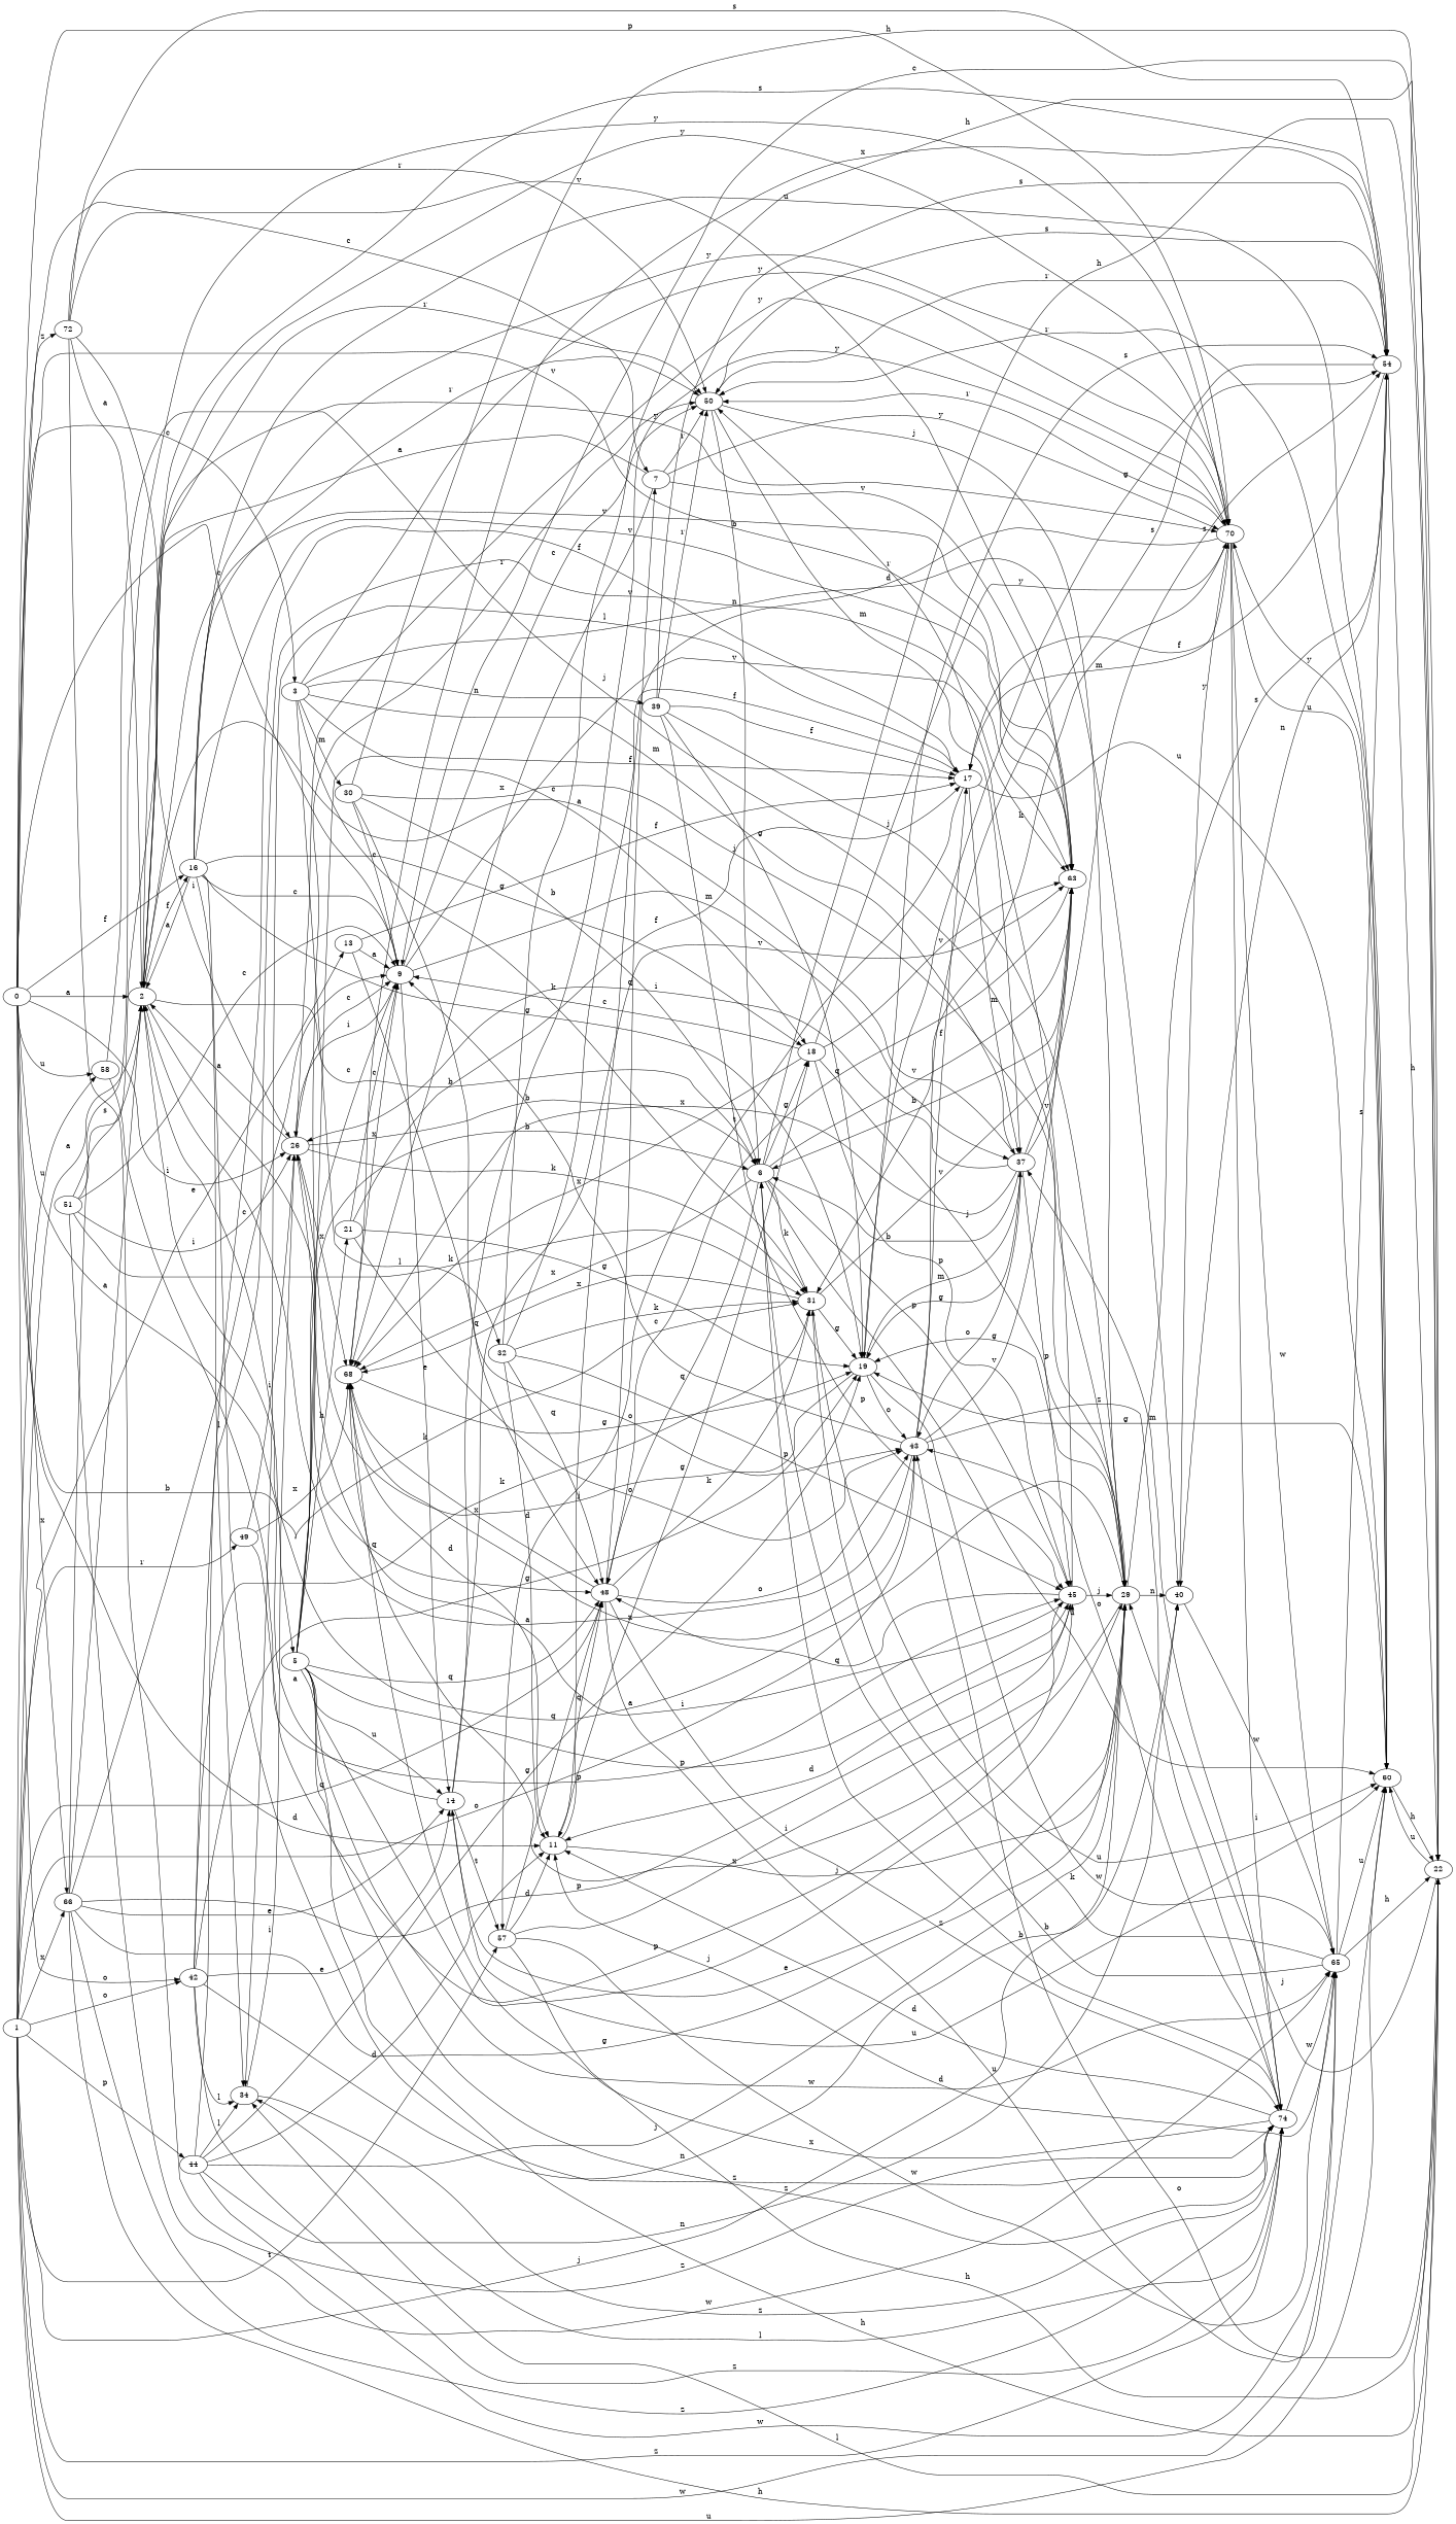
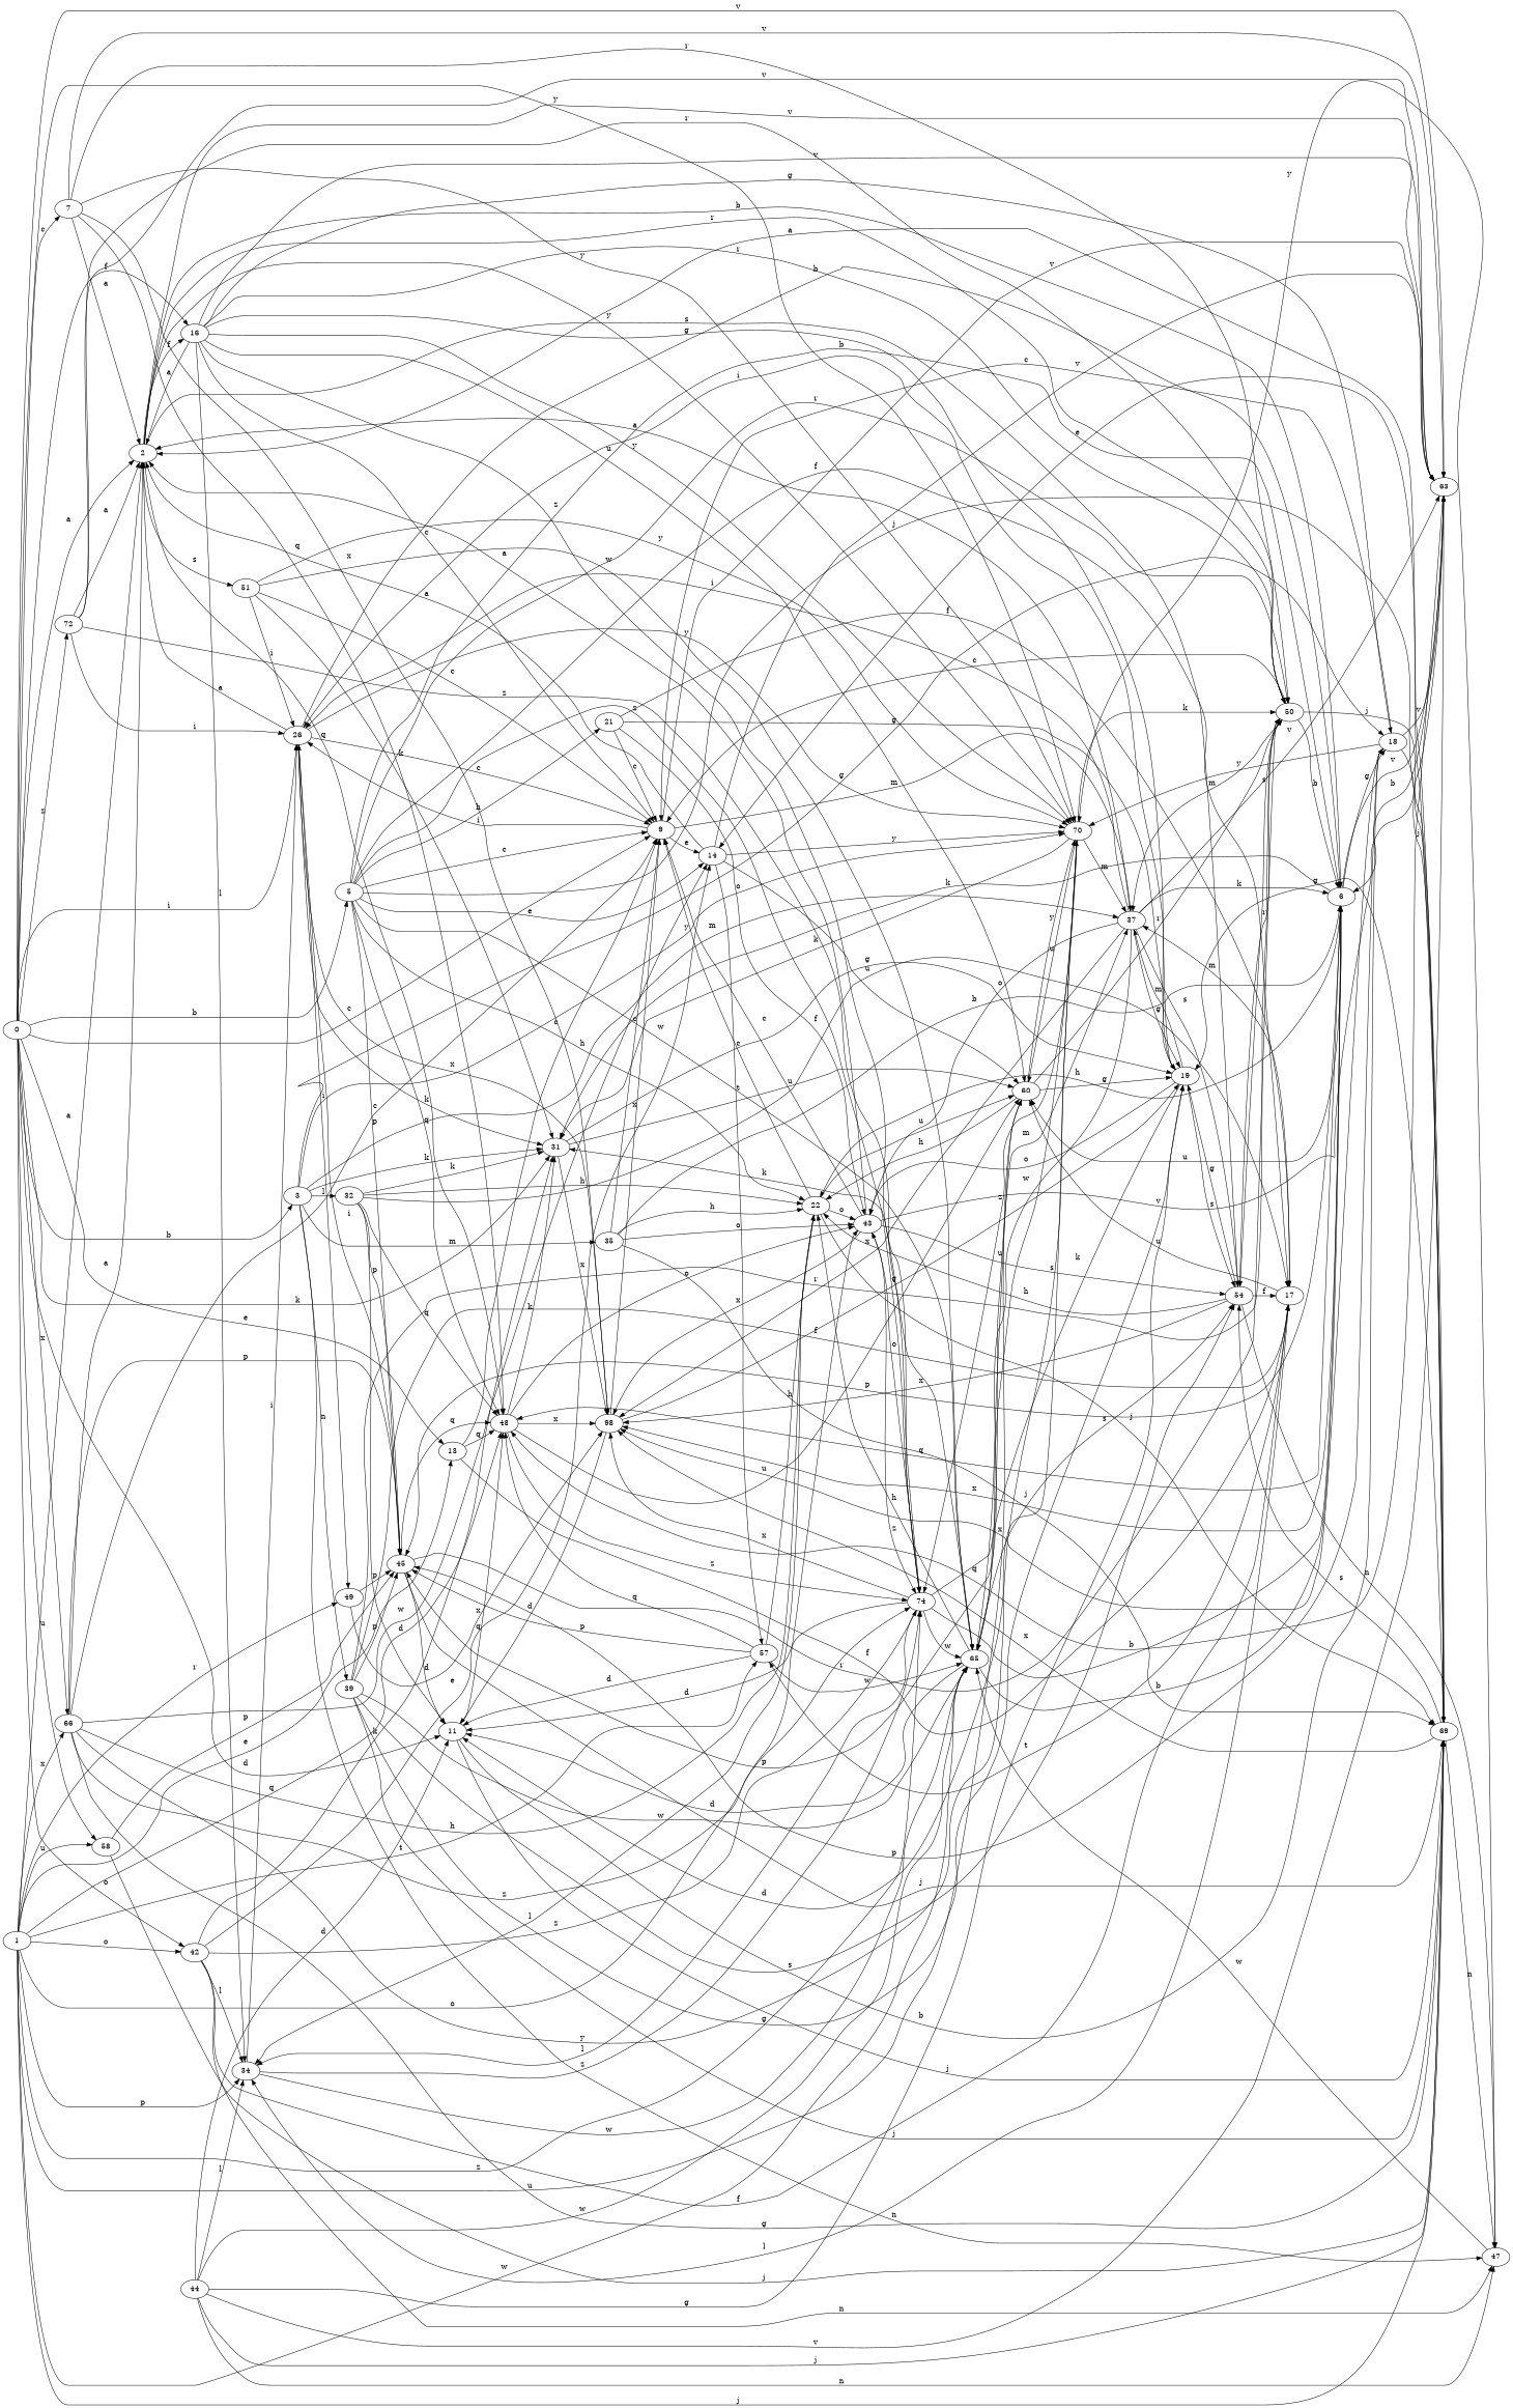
  strict digraph {
    rankdir=LR
    0
    2
    3
    5
    7
    9
    11
    13
    16
    26
    31
    42
    58
    63
    66
    70
    72
    48
    6
    50
    51
    54
    18
    32
-   35 [label=30]
+   35
    37
    39
-   40
-   29
+   40 [label=47]
+   29 [label=69]
    65
    74
    14
    17
    21
    22
    45
-   68
+   68 [label=98]
    60
    19
    34
    1
    43
    44
    49
    57
    0 -> 2 [label=a]
-   0 -> 3 [label=c]
+   0 -> 3 [label=b]
    0 -> 5 [label=b]
    0 -> 7 [label=c]
    0 -> 9 [label=c]
    0 -> 11 [label=d]
+   0 -> 13 [label=e]
    0 -> 16 [label=f]
    0 -> 26 [label=i]
    0 -> 31 [label=k]
    0 -> 42 [label=o]
    0 -> 58 [label=u]
    0 -> 63 [label=v]
    0 -> 66 [label=x]
-   0 -> 70 [label=p]
+   0 -> 70 [label=y]
    0 -> 72 [label=z]
    2 -> 16 [label=f]
    2 -> 63 [label=v]
    2 -> 70 [label=y]
    2 -> 48 [label=q]
    2 -> 6 [label=b]
    2 -> 50 [label=r]
-   51 -> 2 [label=s]
+   2 -> 51 [label=s]
    2 -> 54 [label=s]
    3 -> 31 [label=k]
    3 -> 70 [label=y]
-   3 -> 18 [label=c]
+   3 -> 18 [label=g]
    3 -> 32 [label=l]
    3 -> 35 [label=m]
    3 -> 37 [label=m]
    3 -> 39 [label=n]
    3 -> 40 [label=n]
    5 -> 9 [label=c]
    5 -> 48 [label=q]
    5 -> 6 [label=b]
    5 -> 50 [label=r]
    5 -> 29 [label=j]
    5 -> 65 [label=w]
    5 -> 74 [label=z]
-   5 -> 14 [label=u]
+   5 -> 14 [label=e]
    5 -> 17 [label=f]
    5 -> 21 [label=h]
    5 -> 22 [label=h]
    5 -> 45 [label=p]
    7 -> 2 [label=a]
    7 -> 63 [label=v]
    7 -> 70 [label=y]
-   48 -> 7 [label=q]
+   7 -> 48 [label=q]
    7 -> 50 [label=r]
    7 -> 68 [label=x]
    9 -> 26 [label=i]
    9 -> 63 [label=v]
    9 -> 37 [label=m]
    9 -> 14 [label=e]
    11 -> 48 [label=q]
-   11 -> 18 [label=g]
+   11 -> 18 [label=b]
    11 -> 29 [label=j]
-   13 -> 9 [label=a]
+   13 -> 9 [label=c]
    13 -> 48 [label=q]
    13 -> 17 [label=f]
    16 -> 2 [label=a]
    16 -> 9 [label=c]
    16 -> 63 [label=v]
    16 -> 70 [label=y]
    16 -> 50 [label=r]
    16 -> 18 [label=g]
    16 -> 74 [label=z]
    16 -> 60 [label=u]
    16 -> 19 [label=g]
    16 -> 34 [label=l]
    26 -> 2 [label=a]
    26 -> 9 [label=c]
    26 -> 31 [label=k]
    26 -> 70 [label=y]
    26 -> 6 [label=b]
    26 -> 68 [label=x]
-   31 -> 63 [label=v]
    31 -> 68 [label=x]
    31 -> 60 [label=u]
    31 -> 19 [label=g]
    42 -> 31 [label=k]
    42 -> 40 [label=n]
    42 -> 74 [label=z]
    42 -> 14 [label=e]
    42 -> 17 [label=f]
-   42 -> 19 [label=g]
    42 -> 34 [label=l]
    58 -> 29 [label=j]
    58 -> 45 [label=p]
    63 -> 48 [label=q]
    63 -> 6 [label=b]
    66 -> 2 [label=a]
    66 -> 9 [label=c]
    66 -> 70 [label=y]
    66 -> 29 [label=g]
    66 -> 74 [label=z]
-   66 -> 14 [label=e]
+   66 -> 14 [label=w]
    66 -> 22 [label=h]
    66 -> 45 [label=p]
    70 -> 11 [label=d]
    70 -> 31 [label=k]
-   70 -> 50 [label=r]
-   70 -> 17 [label=m]
+   70 -> 50 [label=k]
+   70 -> 37 [label=m]
    70 -> 65 [label=w]
-   70 -> 74 [label=i]
+   70 -> 74 [label=z]
    70 -> 60 [label=u]
    72 -> 2 [label=a]
    72 -> 26 [label=i]
    72 -> 63 [label=v]
    72 -> 50 [label=r]
-   72 -> 54 [label=s]
    72 -> 74 [label=z]
    48 -> 31 [label=k]
    48 -> 74 [label=z]
    48 -> 68 [label=x]
    48 -> 60 [label=u]
    48 -> 43 [label=o]
    6 -> 31 [label=k]
    6 -> 63 [label=v]
    6 -> 48 [label=q]
    6 -> 18 [label=g]
    6 -> 22 [label=h]
    6 -> 45 [label=p]
    6 -> 68 [label=x]
    6 -> 60 [label=u]
-   9 -> 50 [label=c]
+   50 -> 9 [label=c]
    50 -> 6 [label=b]
    50 -> 54 [label=s]
    50 -> 37 [label=m]
    50 -> 29 [label=j]
    51 -> 9 [label=c]
    51 -> 26 [label=i]
    51 -> 31 [label=k]
    51 -> 70 [label=y]
    51 -> 65 [label=w]
    54 -> 50 [label=r]
    54 -> 40 [label=n]
    54 -> 17 [label=f]
    54 -> 22 [label=h]
    54 -> 68 [label=x]
    54 -> 19 [label=g]
    18 -> 9 [label=c]
    18 -> 63 [label=v]
    18 -> 70 [label=y]
    18 -> 29 [label=j]
    18 -> 45 [label=p]
    18 -> 68 [label=x]
    32 -> 11 [label=d]
    32 -> 31 [label=k]
    32 -> 48 [label=q]
    32 -> 17 [label=f]
    32 -> 22 [label=h]
    32 -> 45 [label=p]
    35 -> 9 [label=c]
    35 -> 6 [label=b]
    35 -> 29 [label=j]
    35 -> 22 [label=h]
    35 -> 43 [label=o]
    37 -> 2 [label=a]
    37 -> 26 [label=i]
    37 -> 63 [label=v]
-   37 -> 6 [label=b]
+   37 -> 6 [label=k]
    37 -> 54 [label=s]
    37 -> 45 [label=p]
    37 -> 68 [label=x]
    37 -> 19 [label=g]
    37 -> 43 [label=o]
    39 -> 50 [label=r]
    39 -> 54 [label=s]
    39 -> 29 [label=j]
+   39 -> 65 [label=w]
    39 -> 17 [label=f]
    39 -> 45 [label=p]
    39 -> 19 [label=g]
    40 -> 70 [label=y]
    40 -> 65 [label=w]
    29 -> 2 [label=a]
    29 -> 54 [label=s]
    29 -> 40 [label=n]
    29 -> 14 [label=e]
    29 -> 68 [label=x]
    29 -> 19 [label=g]
    65 -> 11 [label=d]
    65 -> 31 [label=k]
    65 -> 6 [label=b]
    65 -> 54 [label=s]
    65 -> 22 [label=h]
    65 -> 60 [label=u]
    74 -> 11 [label=d]
    74 -> 6 [label=b]
    74 -> 37 [label=m]
    74 -> 65 [label=w]
    74 -> 68 [label=x]
    74 -> 34 [label=l]
    74 -> 43 [label=o]
    14 -> 2 [label=a]
    14 -> 63 [label=v]
    14 -> 70 [label=y]
    14 -> 60 [label=u]
    14 -> 57 [label=t]
    17 -> 37 [label=m]
    17 -> 60 [label=u]
    17 -> 34 [label=l]
    17 -> 57 [label=t]
    21 -> 9 [label=c]
    21 -> 17 [label=f]
    21 -> 19 [label=g]
    21 -> 43 [label=o]
    22 -> 9 [label=c]
    22 -> 29 [label=j]
    22 -> 60 [label=u]
    22 -> 34 [label=l]
    22 -> 43 [label=o]
    45 -> 11 [label=d]
    45 -> 26 [label=i]
    45 -> 48 [label=q]
    45 -> 50 [label=r]
    45 -> 29 [label=j]
    68 -> 9 [label=x]
    68 -> 11 [label=d]
    68 -> 19 [label=g]
    60 -> 70 [label=y]
    60 -> 50 [label=r]
    60 -> 22 [label=h]
    60 -> 19 [label=g]
-   19 -> 26 [label=j]
+   19 -> 26 [label=i]
    19 -> 54 [label=s]
    19 -> 37 [label=m]
-   19 -> 65 [label=w]
+   19 -> 65 [label=k]
    19 -> 43 [label=o]
    34 -> 26 [label=i]
+   34 -> 65 [label=w]
    34 -> 74 [label=z]
    1 -> 2 [label=a]
    1 -> 13 [label=e]
    1 -> 42 [label=o]
    1 -> 58 [label=u]
    1 -> 66 [label=x]
    1 -> 48 [label=q]
    1 -> 29 [label=j]
    1 -> 65 [label=w]
    1 -> 74 [label=z]
    1 -> 60 [label=u]
    1 -> 43 [label=o]
-   1 -> 44 [label=p]
+   1 -> 34 [label=p]
    1 -> 49 [label=r]
    1 -> 57 [label=t]
    43 -> 2 [label=a]
    43 -> 9 [label=c]
    43 -> 63 [label=v]
    43 -> 54 [label=s]
    43 -> 74 [label=z]
-   43 -> 17 [label=f]
    43 -> 68 [label=x]
    44 -> 11 [label=d]
    44 -> 63 [label=v]
    44 -> 40 [label=n]
    44 -> 29 [label=j]
    44 -> 65 [label=w]
    44 -> 19 [label=g]
    44 -> 34 [label=l]
-   49 -> 26 [label=i]
+   26 -> 49 [label=i]
    49 -> 45 [label=p]
    49 -> 68 [label=x]
    57 -> 11 [label=d]
    57 -> 48 [label=q]
    57 -> 65 [label=w]
    57 -> 22 [label=h]
-   57 -> 45 [label=i]
+   57 -> 45 [label=p]
  }
